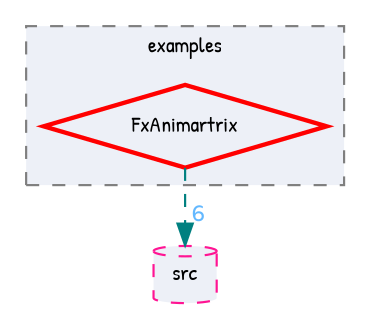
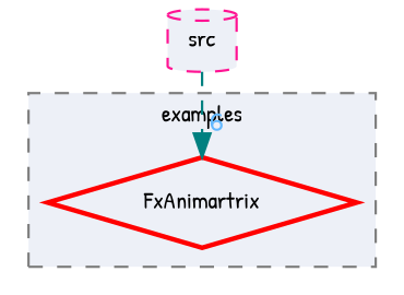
  digraph {
    compound=true
    fontname="Patrick Hand"
    node [fillcolor="#edf0f7" fontname="Patrick Hand" fontsize=10]
    n1 [color=red height=0.2 label=FxAnimartrix shape=diamond style="filled,bold" width=0.4]
    n2 [color=deeppink height=0.2 label=src shape=cylinder style="filled,dashed" width=0.4]
    subgraph cluster_1 {
      bgcolor="#edf0f7"
      fontsize=10
      label=examples
      pencolor=grey50
      style="filled,dashed"
      n1
    }
-   n1 -> n2 [color=teal fontcolor=steelblue1 fontname="Patrick Hand" fontsize=10 headlabel=6 labeldistance=1.5 labelfontname=Helvetica labelfontsize=10 style=dashed]
+   n2 -> n1 [color=teal fontcolor=steelblue1 fontname="Patrick Hand" fontsize=10 headlabel=6 labeldistance=1.5 labelfontname=Helvetica labelfontsize=10 style=dashed]
  }
